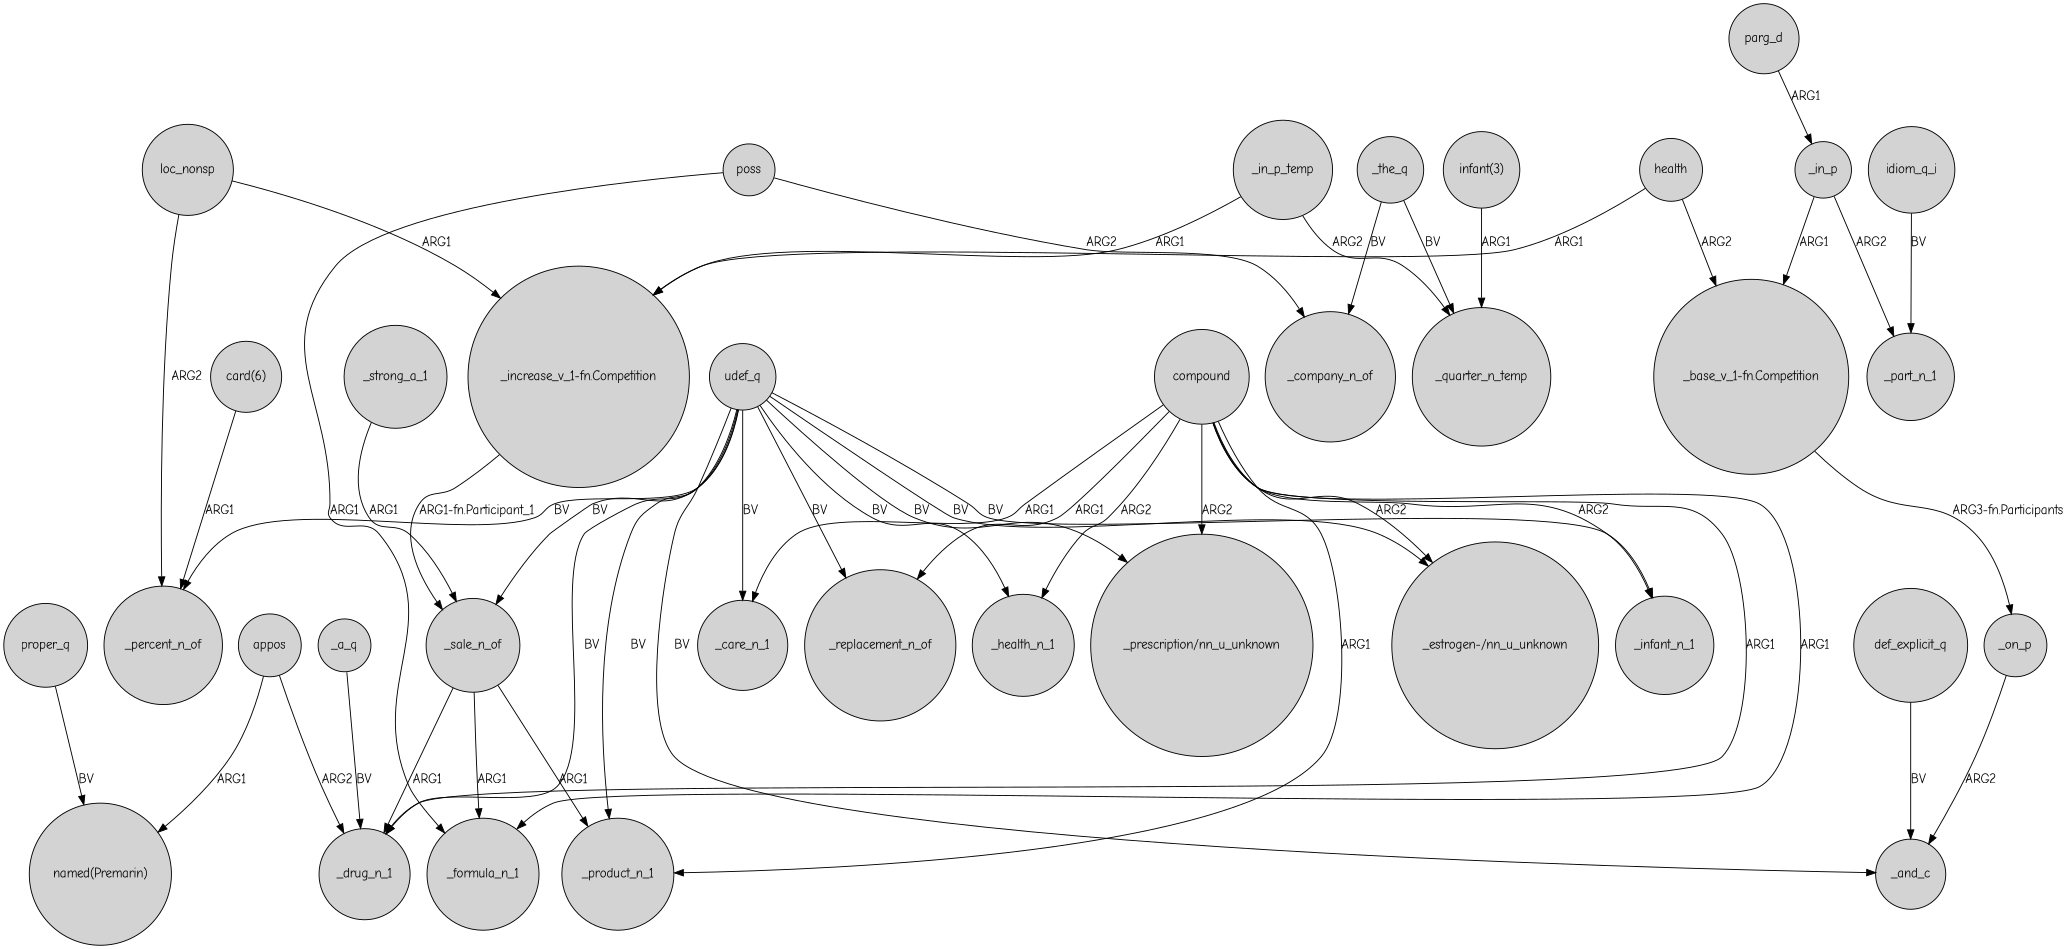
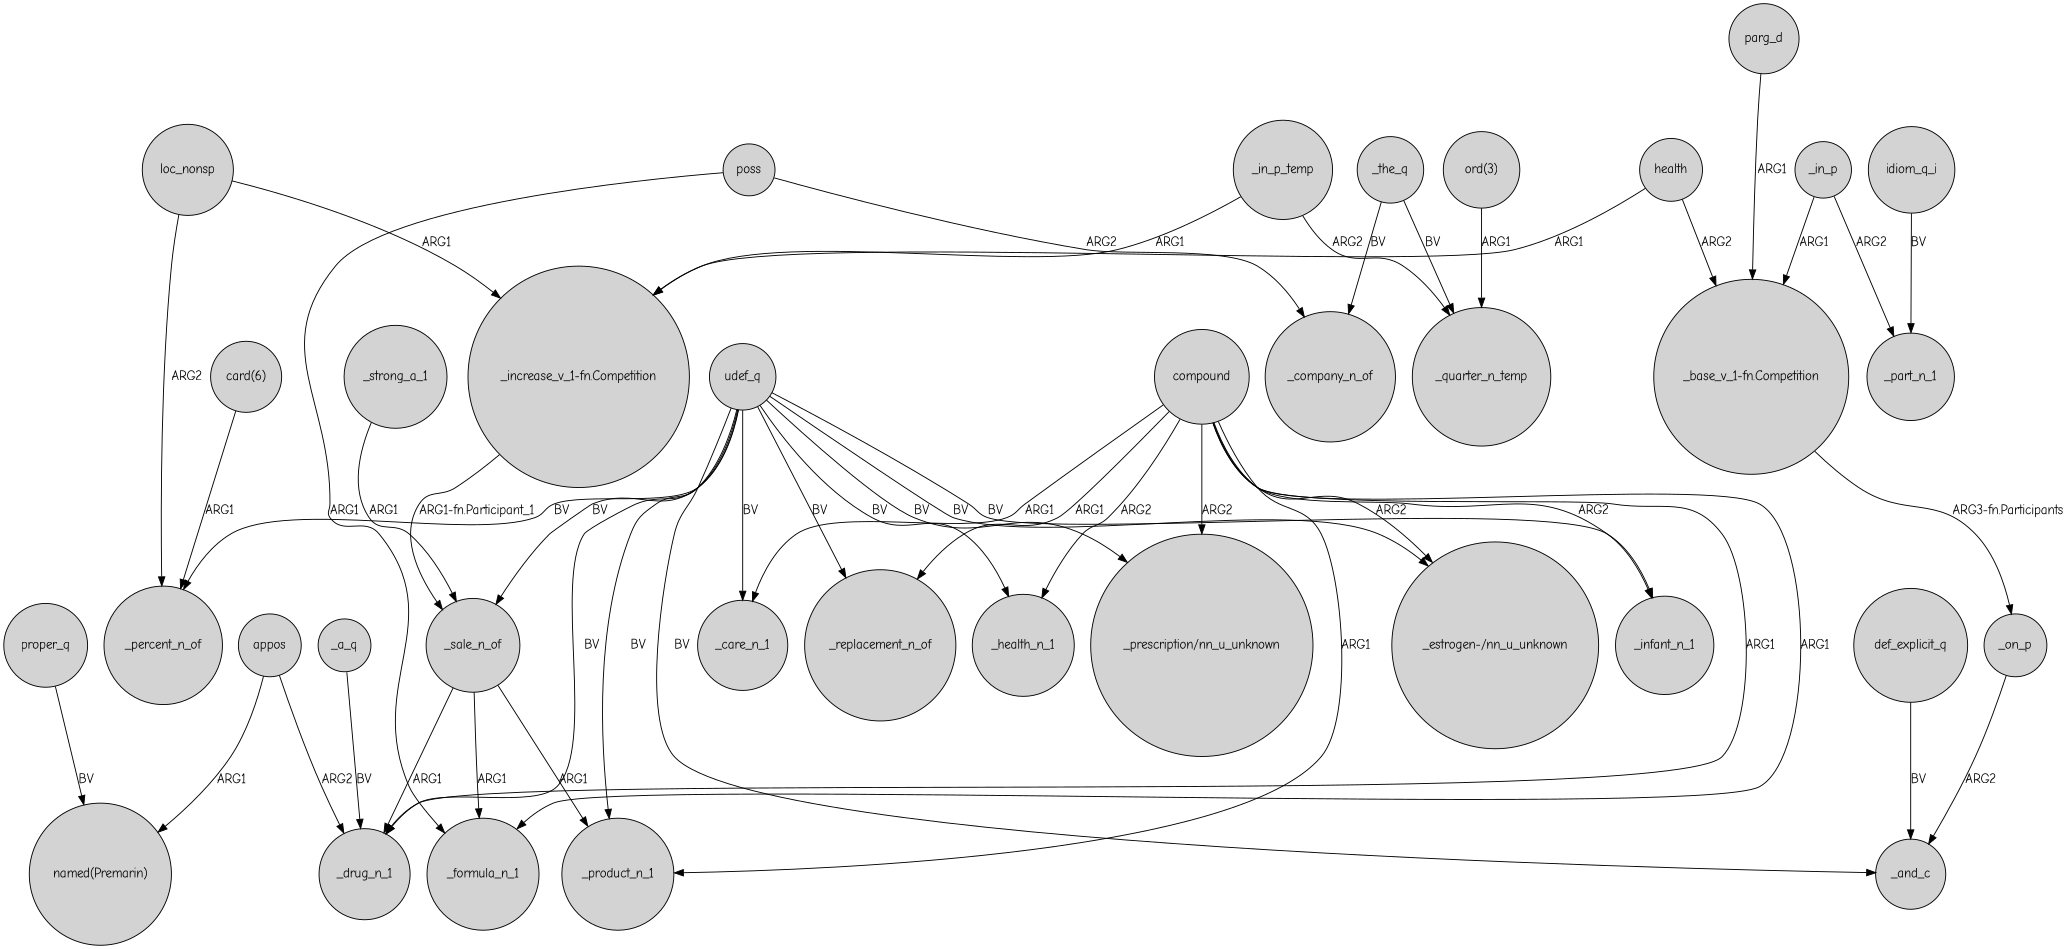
  digraph {
    fontname="Comic Neue"
    node [fontname="Comic Neue" shape=circle style=filled]
    edge [fontname="Comic Neue"]
    udef_q
    _health_n_1
    _sale_n_of
    _product_n_1
    _replacement_n_of
    "_prescription/nn_u_unknown"
    _drug_n_1
    _care_n_1
    "_estrogen-/nn_u_unknown"
    _and_c
    _percent_n_of
    _infant_n_1
    _formula_n_1
    appos
    "named(Premarin)"
    _in_p_temp
    _quarter_n_temp
    "_increase_v_1-fn.Competition"
    compound
    parg_d
    "_base_v_1-fn.Competition"
    _on_p
-   "ord(3)" [label="infant(3)"]
+   "ord(3)"
    _in_p
    _part_n_1
    _the_q
    _company_n_of
    proper_q
    def_explicit_q
    poss
    "card(6)"
    loc_nonsp
    _a_q
    n34 [label=health]
    idiom_q_i
    _strong_a_1
    udef_q -> _health_n_1 [label=BV]
    udef_q -> _sale_n_of [label=BV]
    udef_q -> _product_n_1 [label=BV]
    udef_q -> _replacement_n_of [label=BV]
    udef_q -> "_prescription/nn_u_unknown" [label=BV]
    udef_q -> _drug_n_1 [label=BV]
    udef_q -> _care_n_1 [label=BV]
    udef_q -> "_estrogen-/nn_u_unknown" [label=BV]
    udef_q -> _and_c [label=BV]
    udef_q -> _percent_n_of [label=BV]
    udef_q -> _infant_n_1 [label=BV]
    _sale_n_of -> _product_n_1 [label=ARG1]
    _sale_n_of -> _drug_n_1 [label=ARG1]
    _sale_n_of -> _formula_n_1 [label=ARG1]
    appos -> _drug_n_1 [label=ARG2]
    appos -> "named(Premarin)" [label=ARG1]
    _in_p_temp -> _quarter_n_temp [label=ARG2]
    _in_p_temp -> "_increase_v_1-fn.Competition" [label=ARG1]
    "_increase_v_1-fn.Competition" -> _sale_n_of [label="ARG1-fn.Participant_1"]
    compound -> _health_n_1 [label=ARG2]
    compound -> _product_n_1 [label=ARG1]
    compound -> _replacement_n_of [label=ARG1]
    compound -> "_prescription/nn_u_unknown" [label=ARG2]
    compound -> _drug_n_1 [label=ARG1]
    compound -> _care_n_1 [label=ARG1]
    compound -> "_estrogen-/nn_u_unknown" [label=ARG2]
    compound -> _infant_n_1 [label=ARG2]
    compound -> _formula_n_1 [label=ARG1]
-   parg_d -> _in_p [label=ARG1]
+   parg_d -> "_base_v_1-fn.Competition" [label=ARG1]
    "_base_v_1-fn.Competition" -> _on_p [label="ARG3-fn.Participants"]
    _on_p -> _and_c [label=ARG2]
    "ord(3)" -> _quarter_n_temp [label=ARG1]
    _in_p -> "_base_v_1-fn.Competition" [label=ARG1]
    _in_p -> _part_n_1 [label=ARG2]
    _the_q -> _quarter_n_temp [label=BV]
    _the_q -> _company_n_of [label=BV]
    proper_q -> "named(Premarin)" [label=BV]
    def_explicit_q -> _and_c [label=BV]
    poss -> _formula_n_1 [label=ARG1]
    poss -> _company_n_of [label=ARG2]
    "card(6)" -> _percent_n_of [label=ARG1]
    loc_nonsp -> _percent_n_of [label=ARG2]
    loc_nonsp -> "_increase_v_1-fn.Competition" [label=ARG1]
    _a_q -> _drug_n_1 [label=BV]
    n34 -> "_increase_v_1-fn.Competition" [label=ARG1]
    n34 -> "_base_v_1-fn.Competition" [label=ARG2]
    idiom_q_i -> _part_n_1 [label=BV]
    _strong_a_1 -> _sale_n_of [label=ARG1]
  }
